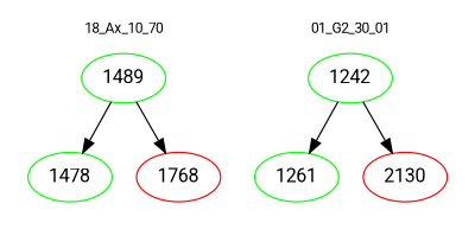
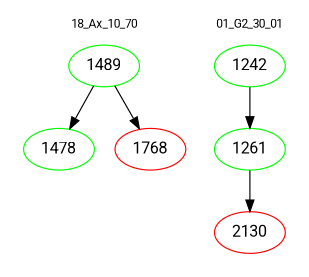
  digraph {
    fontname=Roboto
    node [color=green fontname=Roboto]
    edge [color=black fontname=Roboto]
    n1 [label=1489]
    n2 [label=1478]
    n3 [color=red label=1768]
    n4 [label=1242]
    n5 [label=1261]
    n6 [color=red label=2130]
    subgraph cluster_1 {
      color=white
      fontsize=10
      label="18_Ax_10_70"
      n1
      n2
      n3
    }
    subgraph cluster_2 {
      color=white
      fontsize=10
      label="01_G2_30_01"
      n4
      n5
      n6
    }
    n1 -> n2
    n1 -> n3
    n4 -> n5
-   n4 -> n6
+   n5 -> n6
  }
